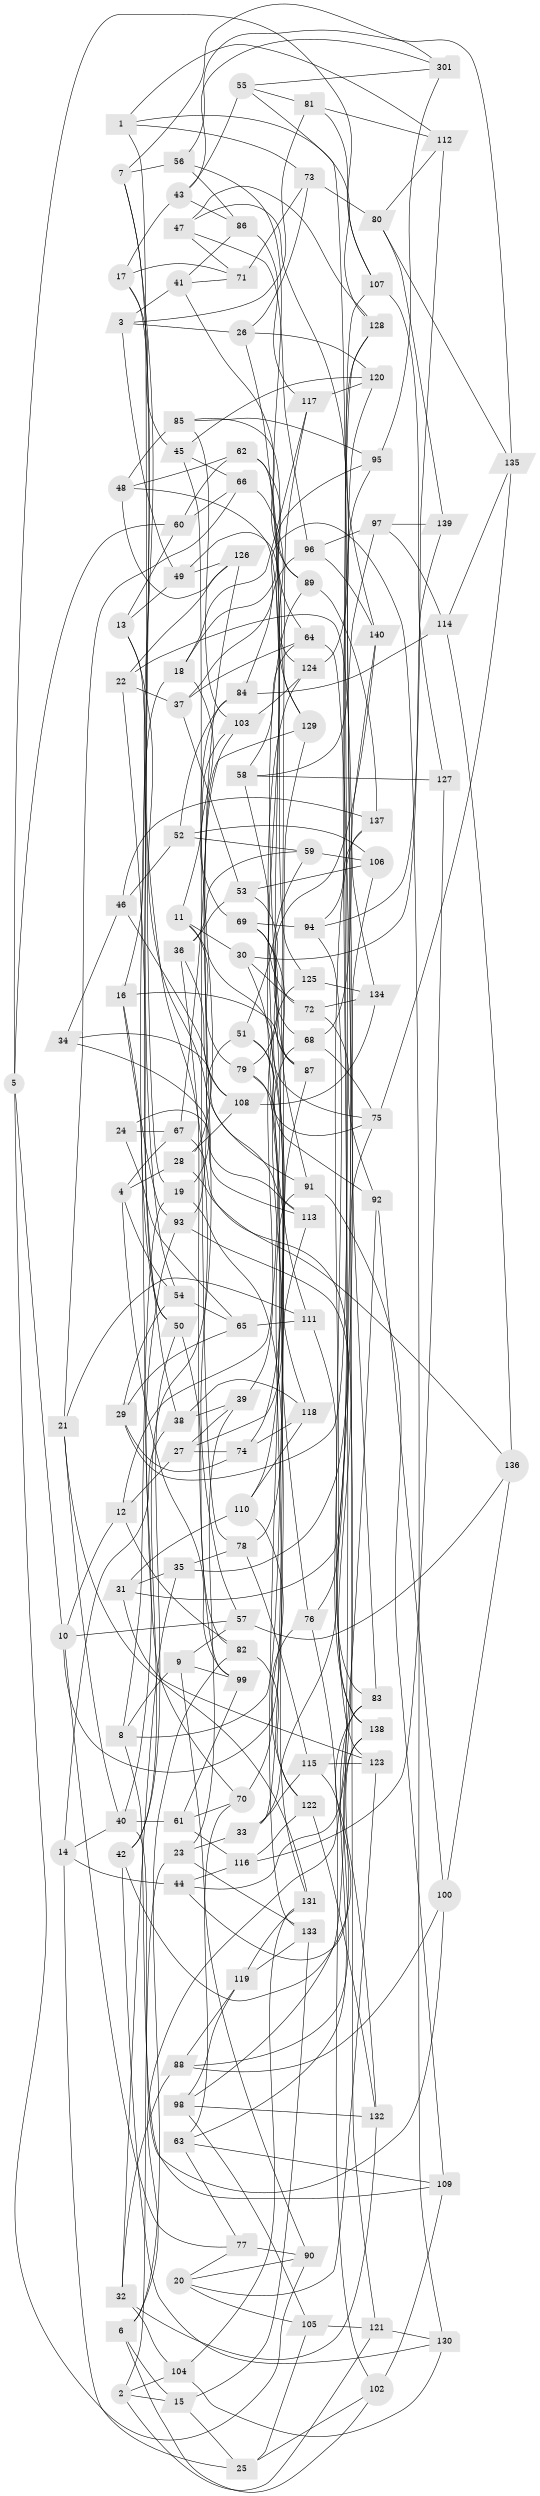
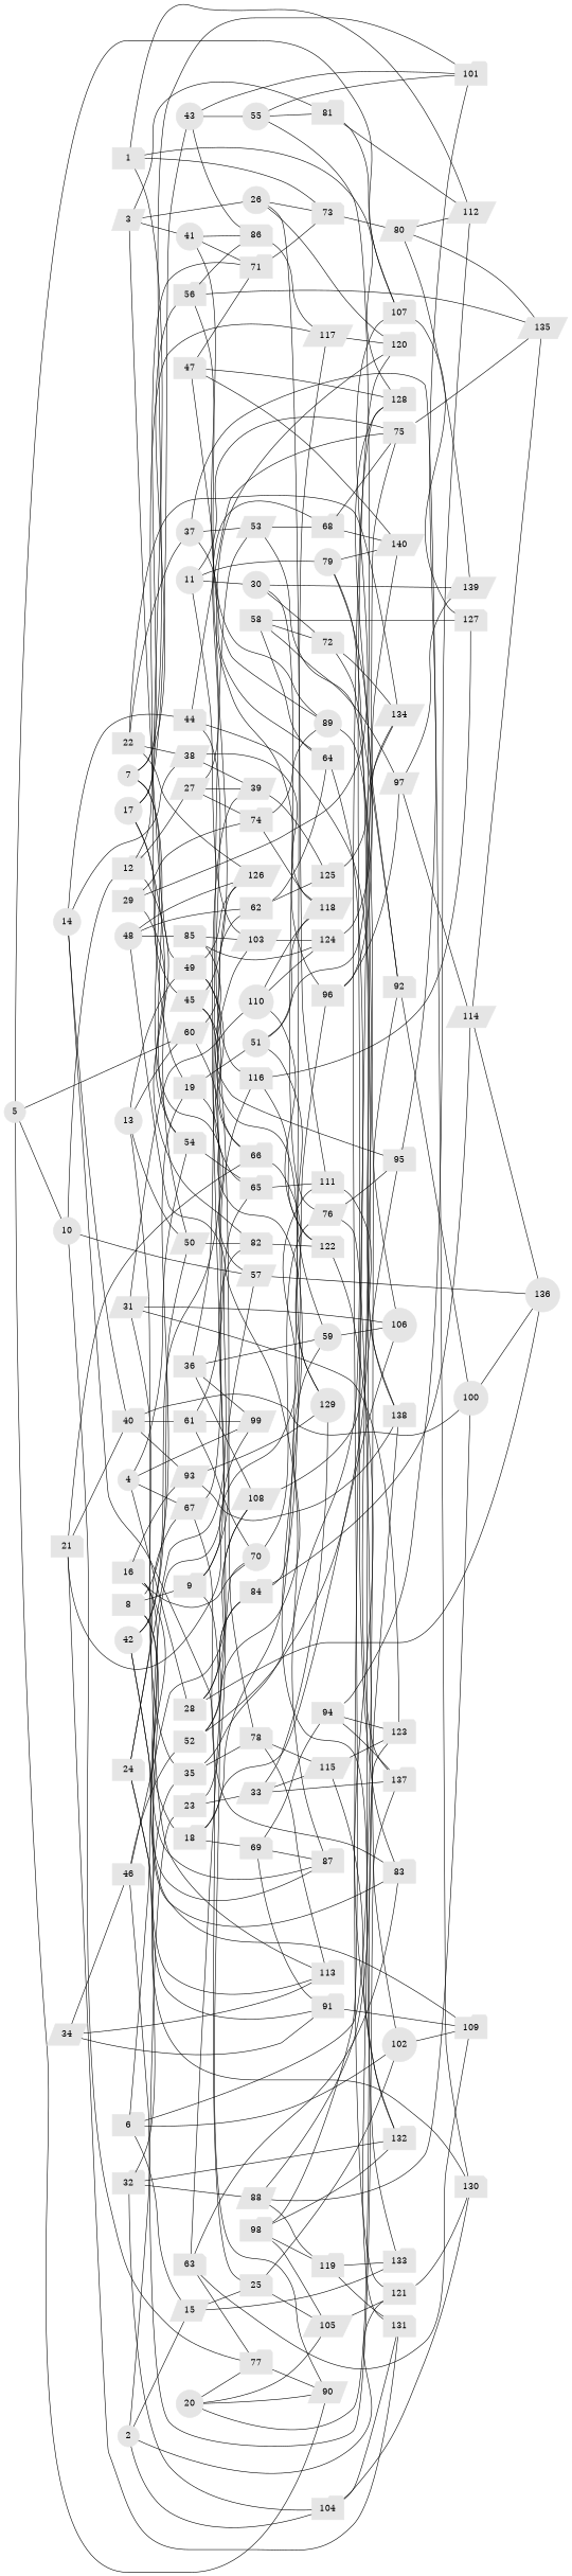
  graph {
    rankdir=LR
    node [color=gray90 shape=folder style=filled]
    1 [shape=note]
    19
    73 [shape=note]
    112 [shape=parallelogram]
    128
    51 [shape=circle]
    131 [shape=note]
    80 [shape=parallelogram]
    2 [shape=circle]
    15 [shape=parallelogram]
    23
    104
    121 [shape=note]
    25 [shape=note]
    133
    33 [shape=parallelogram]
    39 [shape=parallelogram]
    130 [shape=note]
    3 [shape=parallelogram]
    26 [shape=circle]
    41 [shape=circle]
    49
    81
    111 [shape=note]
    120
    71
    86 [shape=note]
    89 [shape=circle]
    126 [shape=parallelogram]
    129 [shape=circle]
    107
    4 [shape=circle]
    28 [shape=note]
    54 [shape=note]
    67 [shape=parallelogram]
    99 [shape=parallelogram]
    84
    108 [shape=parallelogram]
    136 [shape=circle]
    65
    83
    5 [shape=circle]
    10 [shape=circle]
    60 [shape=parallelogram]
    90 [shape=parallelogram]
    57 [shape=parallelogram]
    12
    77
    66
    62 [shape=note]
    127 [shape=note]
    6
    82 [shape=note]
    92 [shape=note]
    102 [shape=circle]
    122 [shape=note]
    100 [shape=circle]
    109
    7 [shape=circle]
    56
-   101 [label=301]
+   101
    135 [shape=parallelogram]
    8 [shape=note]
    9
    87
    27 [shape=parallelogram]
    117 [shape=parallelogram]
    11 [shape=circle]
    30 [shape=circle]
    75 [shape=note]
    79 [shape=circle]
    103 [shape=parallelogram]
    72 [shape=note]
    76 [shape=parallelogram]
    139 [shape=parallelogram]
    140 [shape=parallelogram]
    124 [shape=note]
    68
    74
    13 [shape=circle]
    50 [shape=parallelogram]
    113
    14 [shape=circle]
    38 [shape=parallelogram]
    40
    44 [shape=note]
    105 [shape=parallelogram]
    118 [shape=parallelogram]
    93 [shape=parallelogram]
    61 [shape=note]
    116 [shape=note]
    138
    16
    18
    70 [shape=circle]
    69 [shape=note]
    95
    17 [shape=circle]
    43 [shape=circle]
    45 [shape=parallelogram]
    55 [shape=circle]
    78 [shape=note]
    91
    94 [shape=note]
    59 [shape=circle]
    20 [shape=circle]
    123
    21 [shape=note]
    22 [shape=note]
    37 [shape=circle]
    134 [shape=parallelogram]
    53 [shape=parallelogram]
    64
    115 [shape=parallelogram]
    137
    125
    24 [shape=note]
    96 [shape=note]
    114 [shape=parallelogram]
    29
    31 [shape=parallelogram]
    35 [shape=note]
    106 [shape=circle]
    110 [shape=circle]
    32
    88 [shape=parallelogram]
    132
    119
    34 [shape=parallelogram]
    46 [shape=note]
    52 [shape=note]
    36 [shape=note]
    42 [shape=circle]
    47 [shape=note]
    97 [shape=parallelogram]
    48 [shape=circle]
    85 [shape=note]
    58 [shape=note]
    63 [shape=note]
    98
    1 -- 19
    1 -- 73
    1 -- 112
    1 -- 128
    19 -- 51
    19 -- 131
    73 -- 80
    51 -- 75
    51 -- 118
    51 -- 59
    80 -- 112
    80 -- 135
    80 -- 139
    2 -- 15
    2 -- 23
    2 -- 104
    2 -- 121
    15 -- 25
    15 -- 133
-   23 -- 133
    23 -- 33
    23 -- 39
    104 -- 131
    104 -- 130
    121 -- 130
    25 -- 102
    25 -- 105
    33 -- 129
    33 -- 115
    33 -- 137
    39 -- 125
    3 -- 26
    3 -- 41
    3 -- 49
    3 -- 81
    26 -- 73
    26 -- 111
    26 -- 120
    41 -- 71
    41 -- 86
    41 -- 89
    49 -- 126
    49 -- 129
    81 -- 112
    81 -- 107
    111 -- 138
    71 -- 73
    86 -- 117
    89 -- 137
    107 -- 127
    4 -- 28
    4 -- 54
    4 -- 67
    4 -- 99
    28 -- 84
    28 -- 108
    28 -- 136
    54 -- 65
    67 -- 126
    67 -- 83
    84 -- 96
    84 -- 114
    108 -- 134
    65 -- 111
    5 -- 107
    5 -- 10
    5 -- 60
    5 -- 90
    10 -- 57
    10 -- 12
    10 -- 77
    60 -- 66
    60 -- 62
    57 -- 136
    12 -- 82
    12 -- 27
    12 -- 117
    77 -- 90
    66 -- 129
    62 -- 64
    62 -- 125
    6 -- 15
    6 -- 82
    6 -- 92
    6 -- 102
    82 -- 122
    92 -- 100
    102 -- 109
    122 -- 132
    100 -- 136
    7 -- 54
    7 -- 57
    7 -- 56
    7 -- 101
    56 -- 86
    56 -- 89
    56 -- 135
    8 -- 19
    8 -- 109
    8 -- 9
    8 -- 87
    9 -- 99
    9 -- 90
    9 -- 57
    27 -- 39
    27 -- 68
    27 -- 74
    117 -- 120
    11 -- 30
    11 -- 75
    11 -- 79
    11 -- 103
    30 -- 72
    30 -- 76
    30 -- 139
    75 -- 135
    79 -- 133
    79 -- 92
    79 -- 140
    103 -- 124
    72 -- 92
    72 -- 134
    76 -- 102
    76 -- 95
    124 -- 128
    68 -- 75
    68 -- 140
    74 -- 89
    74 -- 118
    13 -- 49
    13 -- 60
    13 -- 50
    13 -- 113
    50 -- 82
    14 -- 25
    14 -- 38
    14 -- 40
    14 -- 44
    38 -- 39
    38 -- 118
    40 -- 100
    40 -- 93
    40 -- 61
    44 -- 75
    44 -- 116
    44 -- 138
    105 -- 121
    93 -- 129
    93 -- 138
    61 -- 99
    61 -- 116
    61 -- 70
    116 -- 127
    116 -- 122
    16 -- 87
    16 -- 93
    16 -- 18
    16 -- 70
    18 -- 117
    18 -- 69
    18 -- 95
    70 -- 76
    69 -- 87
    69 -- 91
    69 -- 94
    95 -- 101
    17 -- 71
    17 -- 50
    17 -- 43
    17 -- 45
    43 -- 86
    43 -- 101
    43 -- 55
    45 -- 120
    45 -- 66
    45 -- 78
    55 -- 121
    55 -- 81
    55 -- 101
    78 -- 113
    78 -- 115
    91 -- 109
    94 -- 112
    94 -- 123
    94 -- 137
    59 -- 106
    20 -- 90
    20 -- 77
    20 -- 105
    20 -- 123
    21 -- 131
    21 -- 111
    21 -- 66
    21 -- 40
    22 -- 126
    22 -- 38
    22 -- 37
    22 -- 134
    37 -- 130
    37 -- 53
    37 -- 64
    53 -- 68
    53 -- 106
    64 -- 83
    115 -- 123
    115 -- 132
    125 -- 134
    24 -- 67
    24 -- 65
    24 -- 113
-   10 -- 91
+   24 -- 91
    96 -- 140
    96 -- 97
    114 -- 136
    114 -- 135
    29 -- 107
    29 -- 54
-   29 -- 65
+   49 -- 65
    29 -- 74
    31 -- 123
    31 -- 35
    31 -- 106
    31 -- 110
    35 -- 120
    35 -- 78
    110 -- 122
    110 -- 124
    110 -- 118
    32 -- 104
    32 -- 35
    32 -- 88
    32 -- 132
    88 -- 100
    88 -- 138
    88 -- 119
    119 -- 131
    119 -- 133
    34 -- 113
    34 -- 91
    34 -- 46
    46 -- 108
    46 -- 137
    46 -- 52
    52 -- 84
    52 -- 59
    52 -- 106
    36 -- 99
    36 -- 108
    36 -- 59
    36 -- 53
    42 -- 130
    42 -- 83
    42 -- 103
    42 -- 50
    47 -- 128
    47 -- 71
    47 -- 140
    47 -- 96
    97 -- 139
    97 -- 114
    48 -- 126
    48 -- 62
    48 -- 87
    48 -- 85
    85 -- 103
    85 -- 124
    85 -- 95
    58 -- 127
    58 -- 72
    58 -- 64
    58 -- 97
    63 -- 83
    63 -- 77
    63 -- 109
    63 -- 70
    98 -- 128
    98 -- 105
    98 -- 132
    98 -- 119
  }
